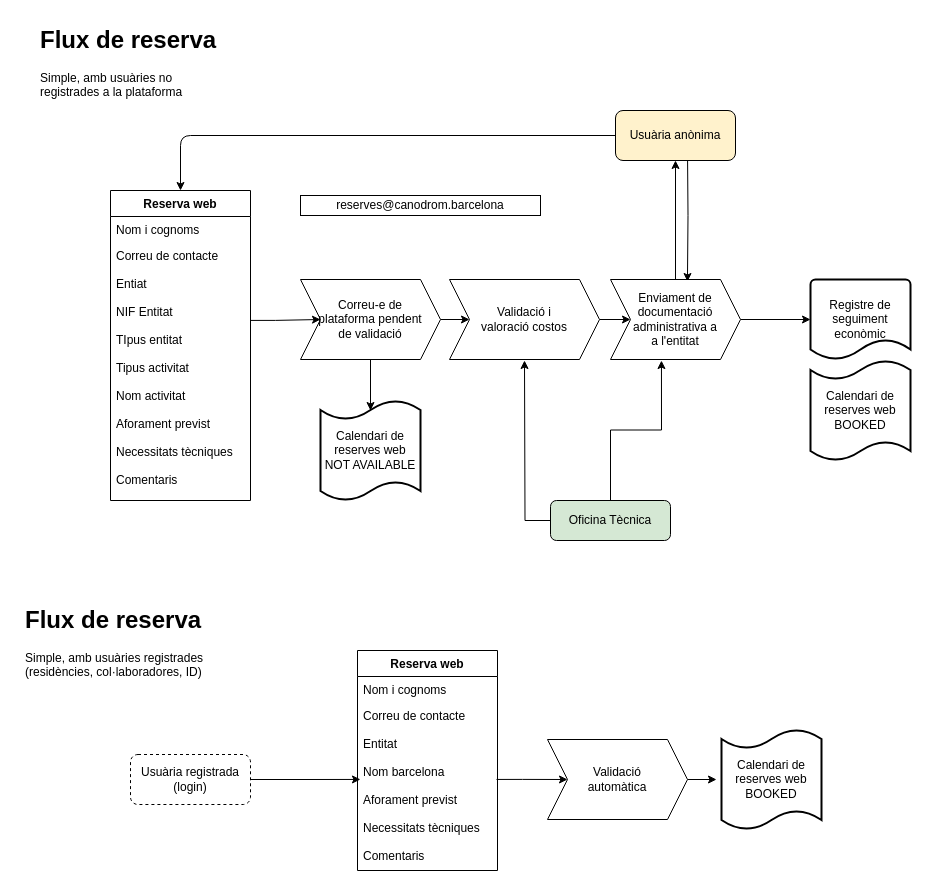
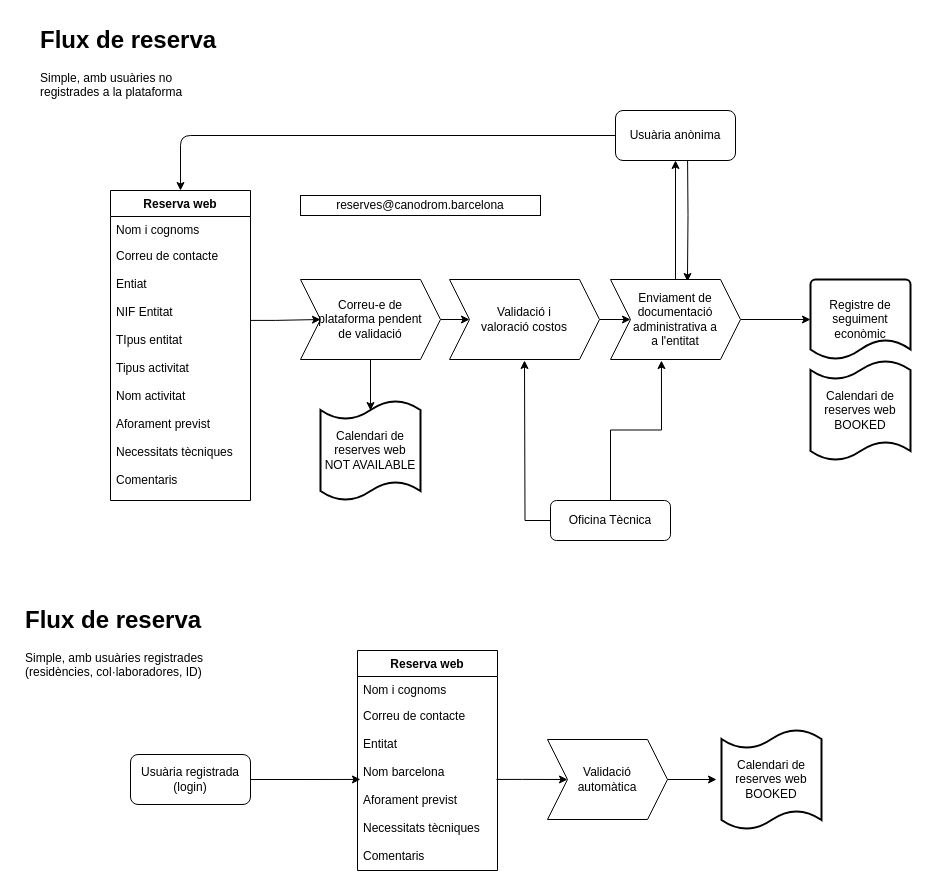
  <mxCell id="0" />
  <mxCell id="1" parent="0" />
  <mxCell id="2" value="&lt;h1&gt;Flux de reserva&lt;/h1&gt;&lt;div&gt;Simple, amb usuàries no registrades a la plataforma&lt;br&gt;&lt;/div&gt;" style="text;html=1;strokeColor=none;fillColor=none;spacing=5;spacingTop=-20;whiteSpace=wrap;overflow=hidden;rounded=0;" vertex="1" parent="1"><mxGeometry x="35" y="20" width="190" height="120" as="geometry" /></mxCell>
  <mxCell id="3" style="edgeStyle=orthogonalEdgeStyle;rounded=0;orthogonalLoop=1;jettySize=auto;html=1;entryX=0.592;entryY=0.025;entryDx=0;entryDy=0;entryPerimeter=0;" edge="1" parent="1" target="20"><mxGeometry relative="1" as="geometry"><mxPoint x="687" y="150" as="sourcePoint" /></mxGeometry></mxCell>
- <mxCell id="4" value="Usuària anònima" style="rounded=1;whiteSpace=wrap;html=1;fillColor=#fff2cc;" vertex="1" parent="1"><mxGeometry x="615" y="110" width="120" height="50" as="geometry" /></mxCell>
+ <mxCell id="4" value="Usuària anònima" style="rounded=1;whiteSpace=wrap;html=1;" vertex="1" parent="1"><mxGeometry x="615" y="110" width="120" height="50" as="geometry" /></mxCell>
  <mxCell id="5" value="" style="endArrow=classic;html=1;exitX=0;exitY=0.5;exitDx=0;exitDy=0;" edge="1" parent="1" source="4"><mxGeometry width="50" height="50" relative="1" as="geometry"><mxPoint x="240" y="260" as="sourcePoint" /><mxPoint x="180" y="190" as="targetPoint" /><Array as="points"><mxPoint x="180" y="135" /></Array></mxGeometry></mxCell>
  <mxCell id="6" value="Reserva web" style="swimlane;fontStyle=1;childLayout=stackLayout;horizontal=1;startSize=26;horizontalStack=0;resizeParent=1;resizeParentMax=0;resizeLast=0;collapsible=1;marginBottom=0;" vertex="1" parent="1"><mxGeometry x="110" y="190" width="140" height="310" as="geometry" /></mxCell>
  <mxCell id="7" value="Nom i cognoms" style="text;strokeColor=none;fillColor=none;align=left;verticalAlign=top;spacingLeft=4;spacingRight=4;overflow=hidden;rotatable=0;points=[[0,0.5],[1,0.5]];portConstraint=eastwest;" vertex="1" parent="6"><mxGeometry y="26" width="140" height="26" as="geometry" /></mxCell>
  <mxCell id="8" value="Correu de contacte&#10;&#10;Entiat&#10;&#10;NIF Entitat&#10;&#10;TIpus entitat&#10;&#10;Tipus activitat&#10;&#10;Nom activitat&#10;&#10;Aforament previst&#10;&#10;Necessitats tècniques&#10;&#10;Comentaris&#10;" style="text;strokeColor=none;fillColor=none;align=left;verticalAlign=top;spacingLeft=4;spacingRight=4;overflow=hidden;rotatable=0;points=[[0,0.5],[1,0.5]];portConstraint=eastwest;" vertex="1" parent="6"><mxGeometry y="52" width="140" height="258" as="geometry" /></mxCell>
  <mxCell id="9" style="edgeStyle=orthogonalEdgeStyle;rounded=0;orthogonalLoop=1;jettySize=auto;html=1;exitX=1;exitY=0.5;exitDx=0;exitDy=0;entryX=0;entryY=0.5;entryDx=0;entryDy=0;" edge="1" parent="1" source="11" target="14"><mxGeometry relative="1" as="geometry" /></mxCell>
  <mxCell id="10" style="edgeStyle=orthogonalEdgeStyle;rounded=0;orthogonalLoop=1;jettySize=auto;html=1;exitX=0.5;exitY=1;exitDx=0;exitDy=0;entryX=0.5;entryY=0.1;entryDx=0;entryDy=0;entryPerimeter=0;" edge="1" parent="1" source="11" target="33"><mxGeometry relative="1" as="geometry" /></mxCell>
  <mxCell id="11" value="Correu-e de&lt;br&gt;&lt;div&gt; plataforma pendent &lt;br&gt;&lt;/div&gt;&lt;div&gt;de validació&lt;/div&gt;" style="shape=step;perimeter=stepPerimeter;whiteSpace=wrap;html=1;fixedSize=1;" vertex="1" parent="1"><mxGeometry x="300" y="279" width="140" height="80" as="geometry" /></mxCell>
  <mxCell id="12" style="edgeStyle=orthogonalEdgeStyle;rounded=0;orthogonalLoop=1;jettySize=auto;html=1;exitX=1;exitY=0.302;exitDx=0;exitDy=0;exitPerimeter=0;" edge="1" parent="1" source="8" target="11"><mxGeometry relative="1" as="geometry"><mxPoint x="250" y="410" as="sourcePoint" /></mxGeometry></mxCell>
  <mxCell id="13" style="edgeStyle=orthogonalEdgeStyle;rounded=0;orthogonalLoop=1;jettySize=auto;html=1;exitX=1;exitY=0.5;exitDx=0;exitDy=0;entryX=0;entryY=0.5;entryDx=0;entryDy=0;" edge="1" parent="1" source="14" target="20"><mxGeometry relative="1" as="geometry" /></mxCell>
  <mxCell id="14" value="Validació i &lt;br&gt;valoració costos" style="shape=step;perimeter=stepPerimeter;whiteSpace=wrap;html=1;fixedSize=1;" vertex="1" parent="1"><mxGeometry x="449" y="279" width="150" height="80" as="geometry" /></mxCell>
  <mxCell id="15" style="edgeStyle=orthogonalEdgeStyle;rounded=0;orthogonalLoop=1;jettySize=auto;html=1;" edge="1" parent="1" source="17"><mxGeometry relative="1" as="geometry"><mxPoint x="524" y="360" as="targetPoint" /></mxGeometry></mxCell>
  <mxCell id="16" style="edgeStyle=orthogonalEdgeStyle;rounded=0;orthogonalLoop=1;jettySize=auto;html=1;exitX=0.5;exitY=0;exitDx=0;exitDy=0;entryX=0.392;entryY=1.013;entryDx=0;entryDy=0;entryPerimeter=0;" edge="1" parent="1" source="17" target="20"><mxGeometry relative="1" as="geometry" /></mxCell>
- <mxCell id="17" value="Oficina Tècnica" style="rounded=1;whiteSpace=wrap;html=1;fillColor=#d5e8d4;" vertex="1" parent="1"><mxGeometry x="550" y="500" width="120" height="40" as="geometry" /></mxCell>
+ <mxCell id="17" value="Oficina Tècnica" style="rounded=1;whiteSpace=wrap;html=1;" vertex="1" parent="1"><mxGeometry x="550" y="500" width="120" height="40" as="geometry" /></mxCell>
  <mxCell id="18" style="edgeStyle=orthogonalEdgeStyle;rounded=0;orthogonalLoop=1;jettySize=auto;html=1;exitX=1;exitY=0.5;exitDx=0;exitDy=0;" edge="1" parent="1" source="20" target="22"><mxGeometry relative="1" as="geometry" /></mxCell>
  <mxCell id="19" style="edgeStyle=orthogonalEdgeStyle;rounded=0;orthogonalLoop=1;jettySize=auto;html=1;exitX=0.5;exitY=0;exitDx=0;exitDy=0;" edge="1" parent="1" source="20" target="4"><mxGeometry relative="1" as="geometry" /></mxCell>
  <mxCell id="20" value="Enviament de documentació administrativa a&lt;br&gt;a l'entitat" style="shape=step;perimeter=stepPerimeter;whiteSpace=wrap;html=1;fixedSize=1;" vertex="1" parent="1"><mxGeometry x="610" y="279" width="130" height="80" as="geometry" /></mxCell>
  <mxCell id="21" value="reserves@canodrom.barcelona" style="rounded=0;whiteSpace=wrap;html=1;" vertex="1" parent="1"><mxGeometry x="300" y="195" width="240" height="20" as="geometry" /></mxCell>
  <mxCell id="22" value="Registre de seguiment econòmic" style="strokeWidth=2;html=1;shape=mxgraph.flowchart.document2;whiteSpace=wrap;size=0.25;" vertex="1" parent="1"><mxGeometry x="810" y="279" width="100" height="80" as="geometry" /></mxCell>
  <mxCell id="23" value="&lt;h1&gt;Flux de reserva&lt;/h1&gt;&lt;div&gt;Simple, amb usuàries registrades (residències, col·laboradores, ID)&lt;br&gt;&lt;/div&gt;" style="text;html=1;strokeColor=none;fillColor=none;spacing=5;spacingTop=-20;whiteSpace=wrap;overflow=hidden;rounded=0;" vertex="1" parent="1"><mxGeometry x="20" y="600" width="190" height="120" as="geometry" /></mxCell>
  <mxCell id="24" style="edgeStyle=orthogonalEdgeStyle;rounded=0;orthogonalLoop=1;jettySize=auto;html=1;entryX=0.021;entryY=0.458;entryDx=0;entryDy=0;entryPerimeter=0;" edge="1" parent="1" source="25" target="28"><mxGeometry relative="1" as="geometry" /></mxCell>
- <mxCell id="25" value="Usuària registrada (login)" style="rounded=1;whiteSpace=wrap;html=1;dashed=1;" vertex="1" parent="1"><mxGeometry x="130" y="754" width="120" height="50" as="geometry" /></mxCell>
+ <mxCell id="25" value="Usuària registrada (login)" style="rounded=1;whiteSpace=wrap;html=1;" vertex="1" parent="1"><mxGeometry x="130" y="754" width="120" height="50" as="geometry" /></mxCell>
  <mxCell id="26" value="Reserva web" style="swimlane;fontStyle=1;childLayout=stackLayout;horizontal=1;startSize=26;horizontalStack=0;resizeParent=1;resizeParentMax=0;resizeLast=0;collapsible=1;marginBottom=0;" vertex="1" parent="1"><mxGeometry x="357" y="650" width="140" height="220" as="geometry" /></mxCell>
  <mxCell id="27" value="Nom i cognoms" style="text;strokeColor=none;fillColor=none;align=left;verticalAlign=top;spacingLeft=4;spacingRight=4;overflow=hidden;rotatable=0;points=[[0,0.5],[1,0.5]];portConstraint=eastwest;" vertex="1" parent="26"><mxGeometry y="26" width="140" height="26" as="geometry" /></mxCell>
  <mxCell id="28" value="Correu de contacte&#10;&#10;Entitat&#10;&#10;Nom barcelona&#10;&#10;Aforament previst&#10;&#10;Necessitats tècniques&#10;&#10;Comentaris&#10;" style="text;strokeColor=none;fillColor=none;align=left;verticalAlign=top;spacingLeft=4;spacingRight=4;overflow=hidden;rotatable=0;points=[[0,0.5],[1,0.5]];portConstraint=eastwest;" vertex="1" parent="26"><mxGeometry y="52" width="140" height="168" as="geometry" /></mxCell>
  <mxCell id="29" style="edgeStyle=orthogonalEdgeStyle;rounded=0;orthogonalLoop=1;jettySize=auto;html=1;exitX=1;exitY=0.5;exitDx=0;exitDy=0;entryX=0;entryY=0.5;entryDx=0;entryDy=0;" edge="1" parent="1" source="30"><mxGeometry relative="1" as="geometry"><mxPoint x="716" y="779" as="targetPoint" /></mxGeometry></mxCell>
- <mxCell id="30" value="Validació &lt;br&gt;automàtica" style="shape=step;perimeter=stepPerimeter;whiteSpace=wrap;html=1;fixedSize=1;" vertex="1" parent="1"><mxGeometry x="547" y="739" width="140" height="80" as="geometry" /></mxCell>
+ <mxCell id="30" value="Validació &lt;br&gt;automàtica" style="shape=step;perimeter=stepPerimeter;whiteSpace=wrap;html=1;fixedSize=1;" vertex="1" parent="1"><mxGeometry x="547" y="739" width="120" height="80" as="geometry" /></mxCell>
  <mxCell id="31" style="edgeStyle=orthogonalEdgeStyle;rounded=0;orthogonalLoop=1;jettySize=auto;html=1;exitX=0.993;exitY=0.458;exitDx=0;exitDy=0;exitPerimeter=0;" edge="1" parent="1" target="30" source="28"><mxGeometry relative="1" as="geometry"><mxPoint x="497" y="870" as="sourcePoint" /></mxGeometry></mxCell>
  <mxCell id="32" value="&lt;div&gt;Calendari de reserves web&lt;/div&gt;&lt;div&gt;BOOKED&lt;br&gt;&lt;/div&gt;" style="shape=tape;whiteSpace=wrap;html=1;strokeWidth=2;size=0.19" vertex="1" parent="1"><mxGeometry x="810" y="360" width="100" height="100" as="geometry" /></mxCell>
  <mxCell id="33" value="&lt;div&gt;Calendari de reserves web&lt;/div&gt;&lt;div&gt;NOT AVAILABLE&lt;br&gt;&lt;/div&gt;" style="shape=tape;whiteSpace=wrap;html=1;strokeWidth=2;size=0.19" vertex="1" parent="1"><mxGeometry x="320" y="400" width="100" height="100" as="geometry" /></mxCell>
  <mxCell id="34" value="&lt;div&gt;Calendari de reserves web&lt;/div&gt;&lt;div&gt;BOOKED&lt;br&gt;&lt;/div&gt;" style="shape=tape;whiteSpace=wrap;html=1;strokeWidth=2;size=0.19" vertex="1" parent="1"><mxGeometry x="721" y="729" width="100" height="100" as="geometry" /></mxCell>
